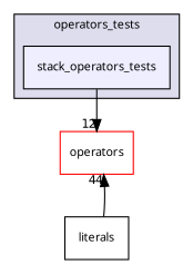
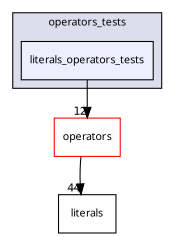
  digraph {
    compound=true
    fontname="Noto Sans"
    node [fontname="Noto Sans" fontsize=10 shape=box style=filled]
    edge [fontname="Noto Sans" labeldistance=1.5 labelfontname=Helvetica labelfontsize=10]
-   n1 [fillcolor="#eeeeff" label=stack_operators_tests pencolor=black]
+   n1 [fillcolor="#eeeeff" label=literals_operators_tests pencolor=black]
    n2 [color=red fillcolor=white label=operators]
    n3 [label=literals style=""]
    subgraph cluster_1 {
      bgcolor="#ddddee"
      fontsize=10
      label=operators_tests
      pencolor=black
      n1
    }
    n1 -> n2 [headlabel=12]
-   n3 -> n2 [headlabel=44]
+   n2 -> n3 [headlabel=44]
  }
